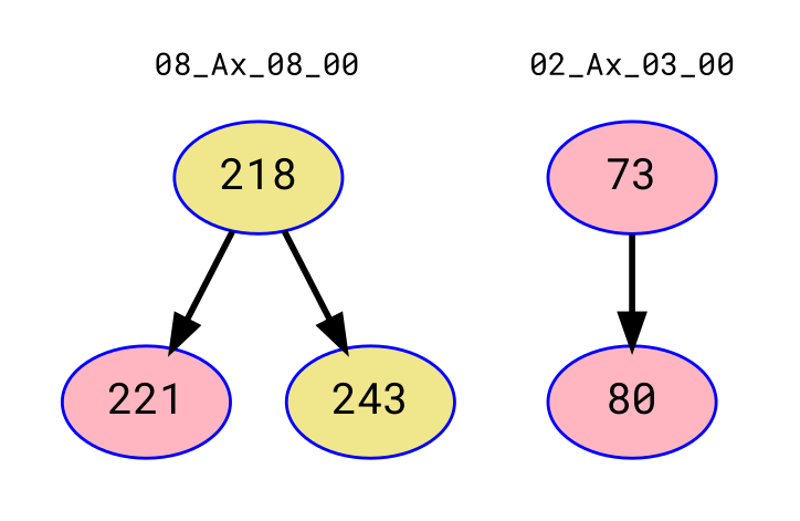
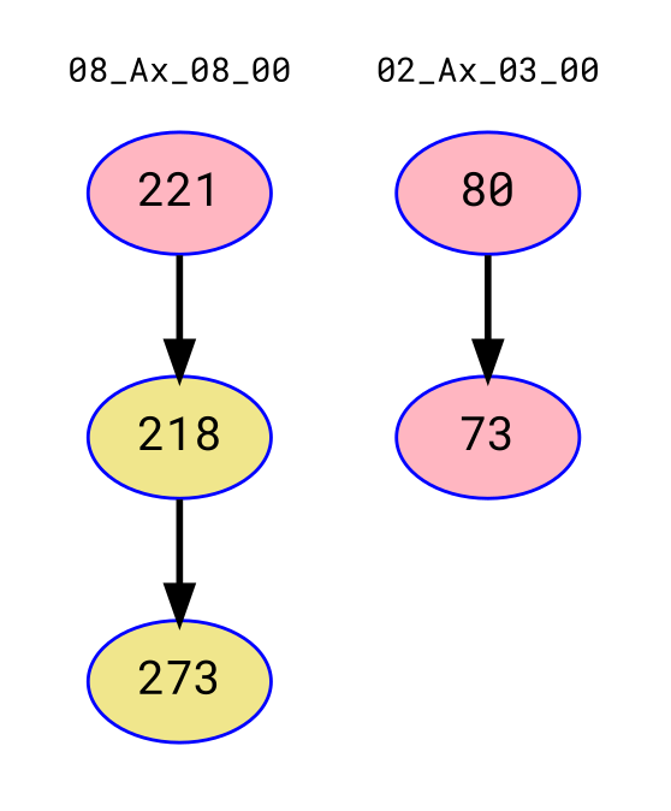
  digraph {
    fontname="Roboto Mono"
    node [color=blue fillcolor=lightpink fontname="Roboto Mono" style=filled]
    edge [color=black fontname="Roboto Mono" style=bold]
    n1 [label=221]
    n2 [fillcolor=khaki label=218]
-   n3 [fillcolor=khaki label=243]
+   n3 [fillcolor=khaki label=273]
    n4 [label=80]
    n5 [label=73]
    subgraph cluster_1 {
      color=white
      fontsize=10
      label="08_Ax_08_00"
      n1
      n2
      n3
    }
    subgraph cluster_2 {
      color=white
      fontsize=10
      label="02_Ax_03_00"
      n4
      n5
    }
-   n2 -> n1
+   n1 -> n2
    n2 -> n3
-   n5 -> n4
+   n4 -> n5
  }
